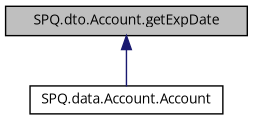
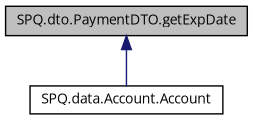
  digraph {
    rankdir=TB
    fontname="Open Sans"
    node [color=black fontname="Open Sans" fontsize=10 shape=record style=filled]
-   n1 [fillcolor=grey75 fontcolor=black height=0.2 label="SPQ.dto.Account.getExpDate" width=0.4]
+   n1 [fillcolor=grey75 fontcolor=black height=0.2 label="SPQ.dto.PaymentDTO.getExpDate" width=0.4]
    n2 [fillcolor=white height=0.2 label="SPQ.data.Account.Account" width=0.4]
    n1 -> n2 [color=midnightblue dir=back fontname="Open Sans" fontsize=10 labelfontname=Helvetica labelfontsize=10 style=solid]
  }
